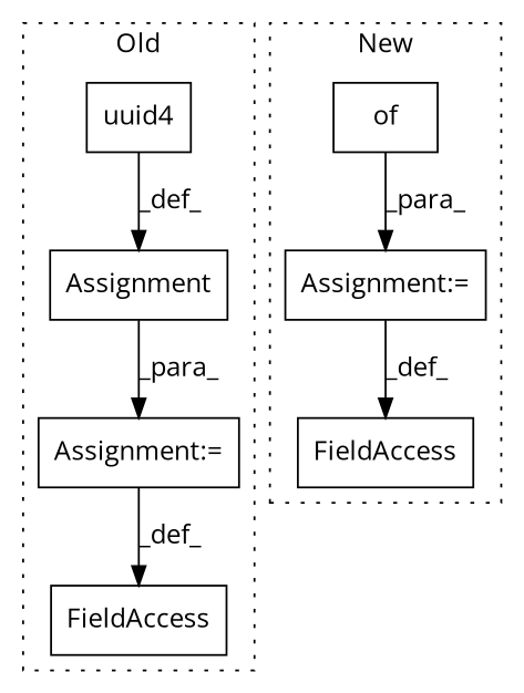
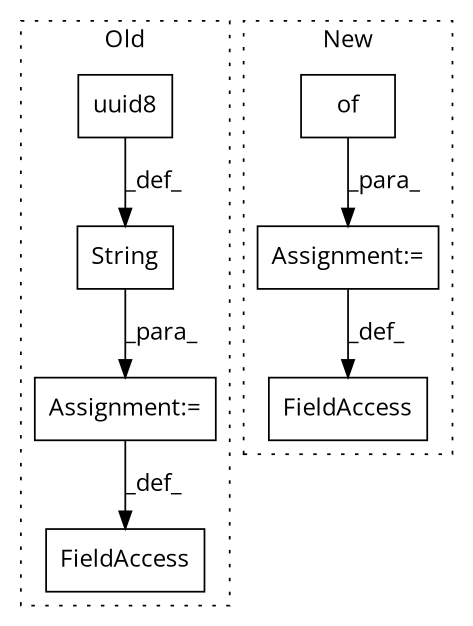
  digraph {
    fontname="Open Sans"
    node [a=32 fontname="Open Sans" l=1 shape=box]
    edge [fontname="Open Sans"]
-   n1 [l=7 label=uuid4 s=2296]
+   n1 [l=7 label=uuid8 s=2296]
    n2 [a=7 label="Assignment:=" s=2267]
-   n3 [l="7,1" label=Assignment s="2284,2303"]
+   n3 [l="7,1" label=String s="2284,2303"]
    n4 [a=22 l=15 label=FieldAccess s=2325]
    n5 [l=4 label=of s=916]
    n6 [a=7 label="Assignment:=" s=891]
    n7 [a=22 l=6 label=FieldAccess s=885]
    subgraph cluster_1 {
      label=Old
      style=dotted
      n1
      n2
      n3
      n4
    }
    subgraph cluster_2 {
      label=New
      style=dotted
      n5
      n6
      n7
    }
    n1 -> n3 [label=_def_]
    n2 -> n4 [label=_def_]
    n3 -> n2 [label=_para_]
    n5 -> n6 [label=_para_]
    n6 -> n7 [label=_def_]
  }
